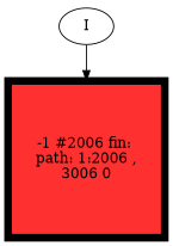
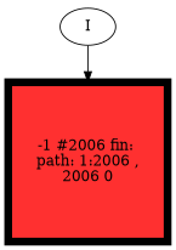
  digraph {
-   n1 [fillcolor=firebrick1 height=2.15227 label="-1 #2006 fin: \n path: 1:2006 , \n3006 0" penwidth=7.6044 shape=box style=filled width=2.15227]
+   n1 [fillcolor=firebrick1 height=2.15227 label="-1 #2006 fin: \n path: 1:2006 , \n2006 0" penwidth=7.6044 shape=box style=filled width=2.15227]
    I
    I -> n1
  }
